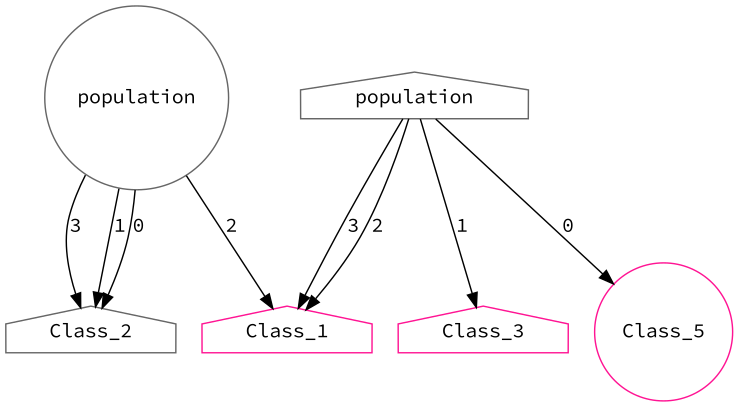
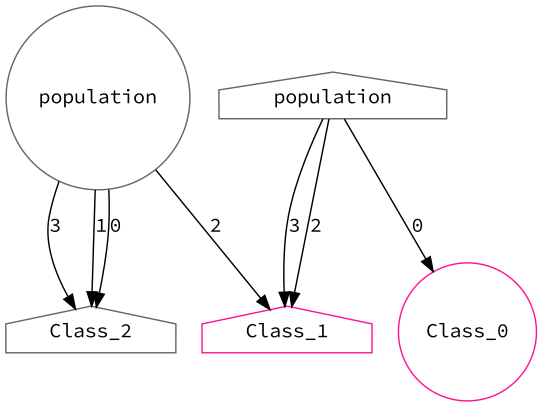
  digraph {
    fontname="Source Code Pro"
    node [color=gray40 fontname="Source Code Pro" shape=house]
    edge [fontname="Source Code Pro"]
    n1 [label=Class_2]
    n2 [color=deeppink label=Class_1]
-   n3 [color=deeppink label=Class_3]
-   n4 [color=deeppink label=Class_5 shape=circle]
+   n4 [color=deeppink label=Class_0 shape=circle]
    n5 [label=population shape=circle]
    n6 [label=population]
    n5 -> n1 [label=3]
    n5 -> n1 [label=1]
    n5 -> n1 [label=0]
    n5 -> n2 [label=2]
    n6 -> n2 [label=3]
    n6 -> n2 [label=2]
-   n6 -> n3 [label=1]
    n6 -> n4 [label=0]
  }
